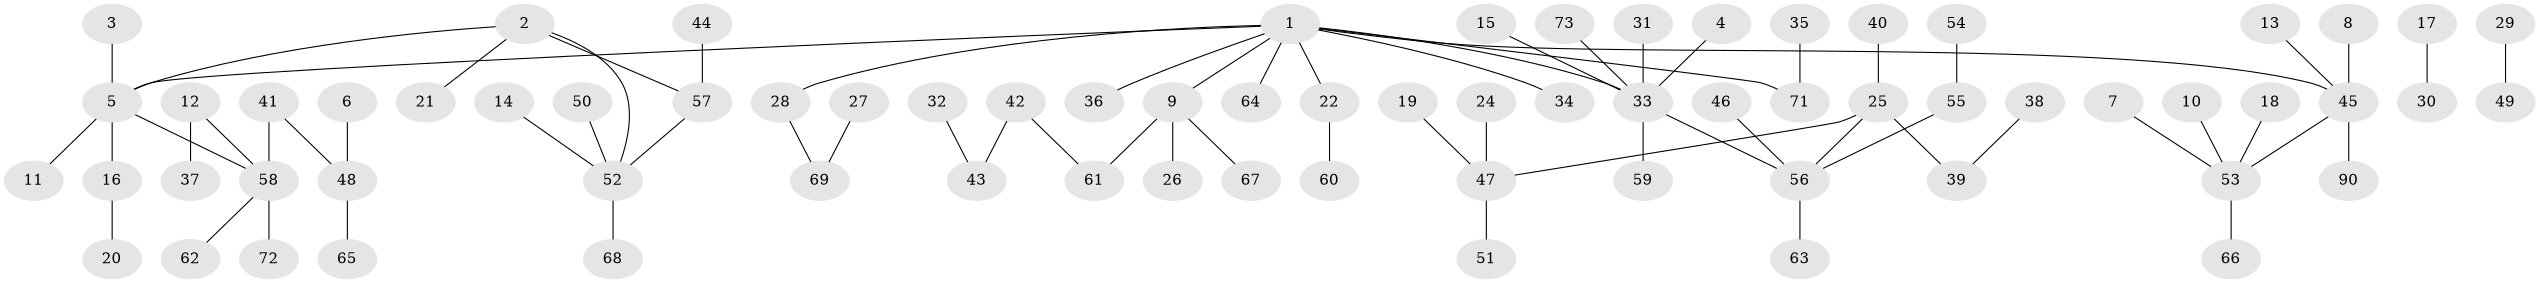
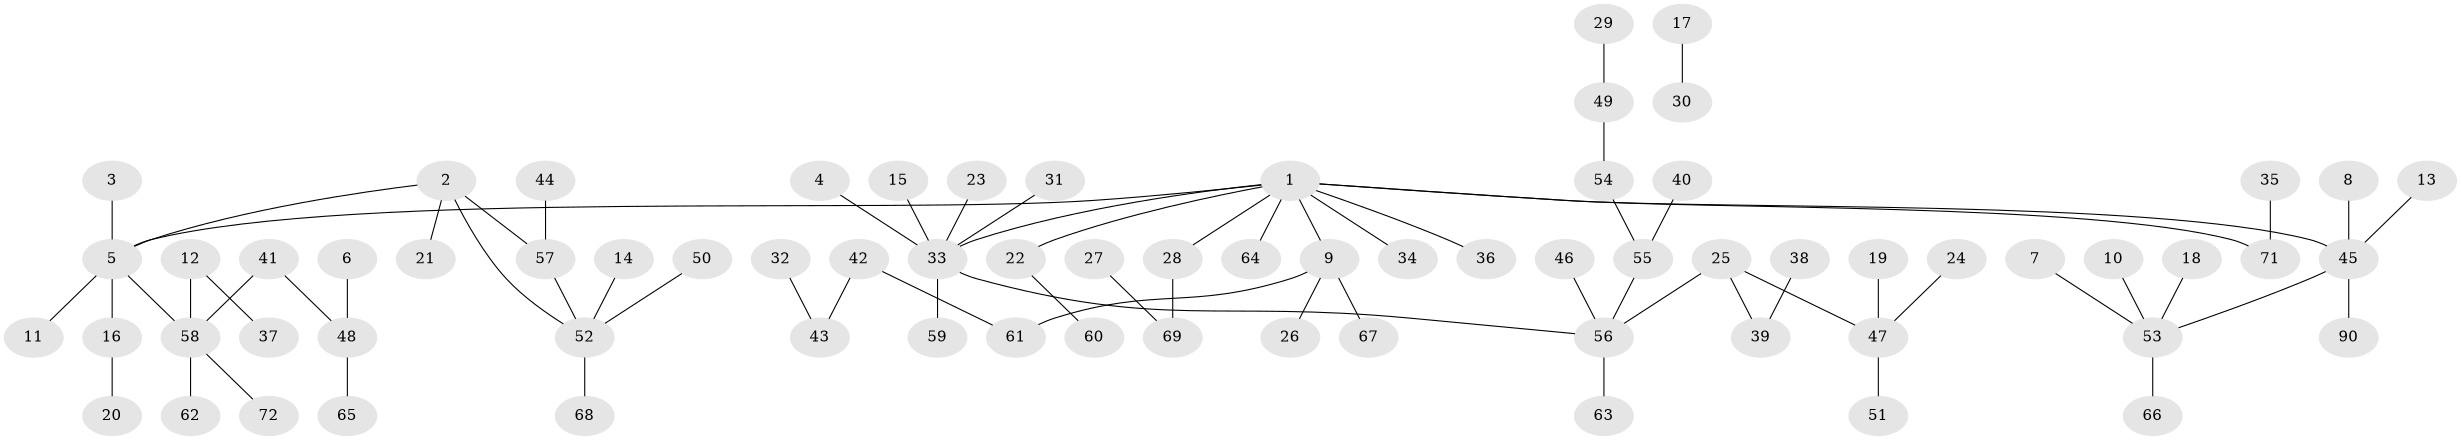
  graph {
    node [color=gray90 style=filled]
    edge [weight=1.0]
    1
    5
    9
    22
    28
    33
    34
    36
    45
    64
    71
    11
    16
    58
    26
    61
    67
    60
    69
    56
    59
    53
    n23 [label=90]
    2
    21
    52
    57
    68
    3
    4
    20
    62
    72
    6
    48
    65
    7
    66
    8
    10
    12
    37
    13
    14
    15
    17
    30
    18
    19
    47
    51
-   23 [label=73]
+   23
    24
    25
    39
    63
    27
    29
    49
    54
    31
    32
    43
    35
    38
    40
    55
    41
    42
    44
    46
    50
    1 -- 5
    1 -- 9
    1 -- 22
    1 -- 28
    1 -- 33
    1 -- 34
    1 -- 36
    1 -- 45
    1 -- 64
    1 -- 71
    5 -- 11
    5 -- 16
    5 -- 58
    9 -- 26
    9 -- 61
    9 -- 67
    22 -- 60
    28 -- 69
    33 -- 56
    33 -- 59
    45 -- 53
    45 -- n23
    16 -- 20
    58 -- 62
    58 -- 72
    56 -- 63
    53 -- 66
    2 -- 5
    2 -- 21
    2 -- 52
    2 -- 57
    52 -- 68
    57 -- 52
    3 -- 5
    4 -- 33
    6 -- 48
    48 -- 65
    7 -- 53
    8 -- 45
    10 -- 53
    12 -- 58
    12 -- 37
    13 -- 45
    14 -- 52
    15 -- 33
    17 -- 30
    18 -- 53
    19 -- 47
    47 -- 51
    23 -- 33
    24 -- 47
    25 -- 56
    25 -- 47
    25 -- 39
    27 -- 69
    29 -- 49
+   49 -- 54
    54 -- 55
    31 -- 33
    32 -- 43
    35 -- 71
    38 -- 39
-   40 -- 25
+   40 -- 55
    55 -- 56
    41 -- 58
    41 -- 48
    42 -- 61
    42 -- 43
    44 -- 57
    46 -- 56
    50 -- 52
  }
